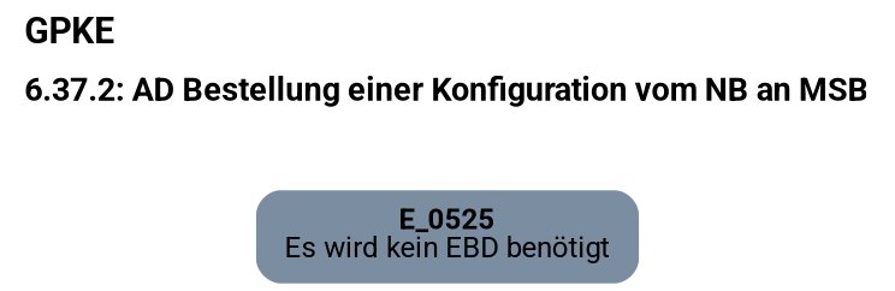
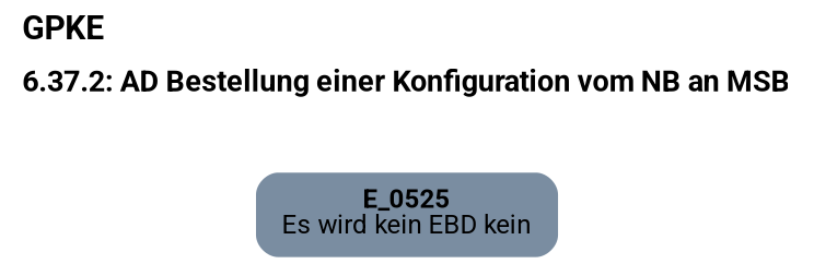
  digraph {
    concentrate=true
    fontname="Roboto, sans-serif"
    fontsize=12
    label=<<B><FONT POINT-SIZE="18">GPKE</FONT></B><BR align="left"/><BR/><B><FONT POINT-SIZE="16">6.37.2: AD Bestellung einer Konfiguration vom NB an MSB</FONT></B><BR align="left"/><BR/><BR/><BR/>>
    labelloc=t
    pack=true
    packmode=array
    rankdir=TB
-   n1 [fillcolor="#7a8da1" fontname="Roboto, sans-serif" label=<<B>E_0525</B><BR align="center"/><FONT>Es wird kein EBD benötigt</FONT><BR align="center"/>> margin="0.2,0.12" penwidth=0.0 shape=box style="filled,rounded"]
+   n1 [fillcolor="#7a8da1" fontname="Roboto, sans-serif" label=<<B>E_0525</B><BR align="center"/><FONT>Es wird kein EBD kein</FONT><BR align="center"/>> margin="0.2,0.12" penwidth=0.0 shape=box style="filled,rounded"]
  }
